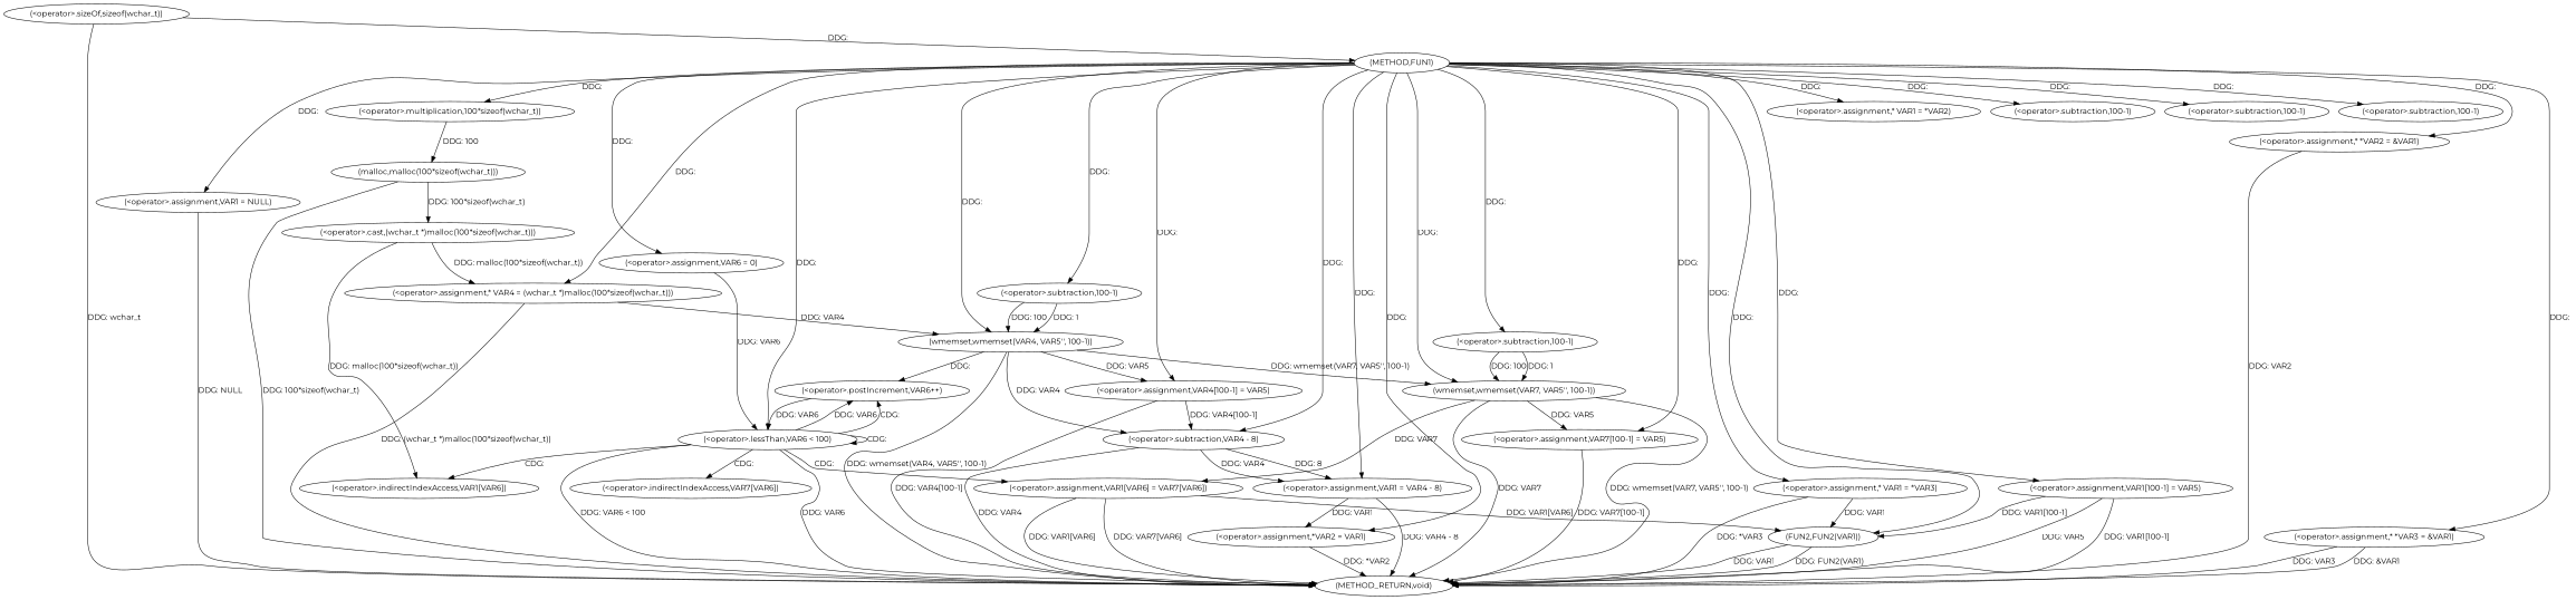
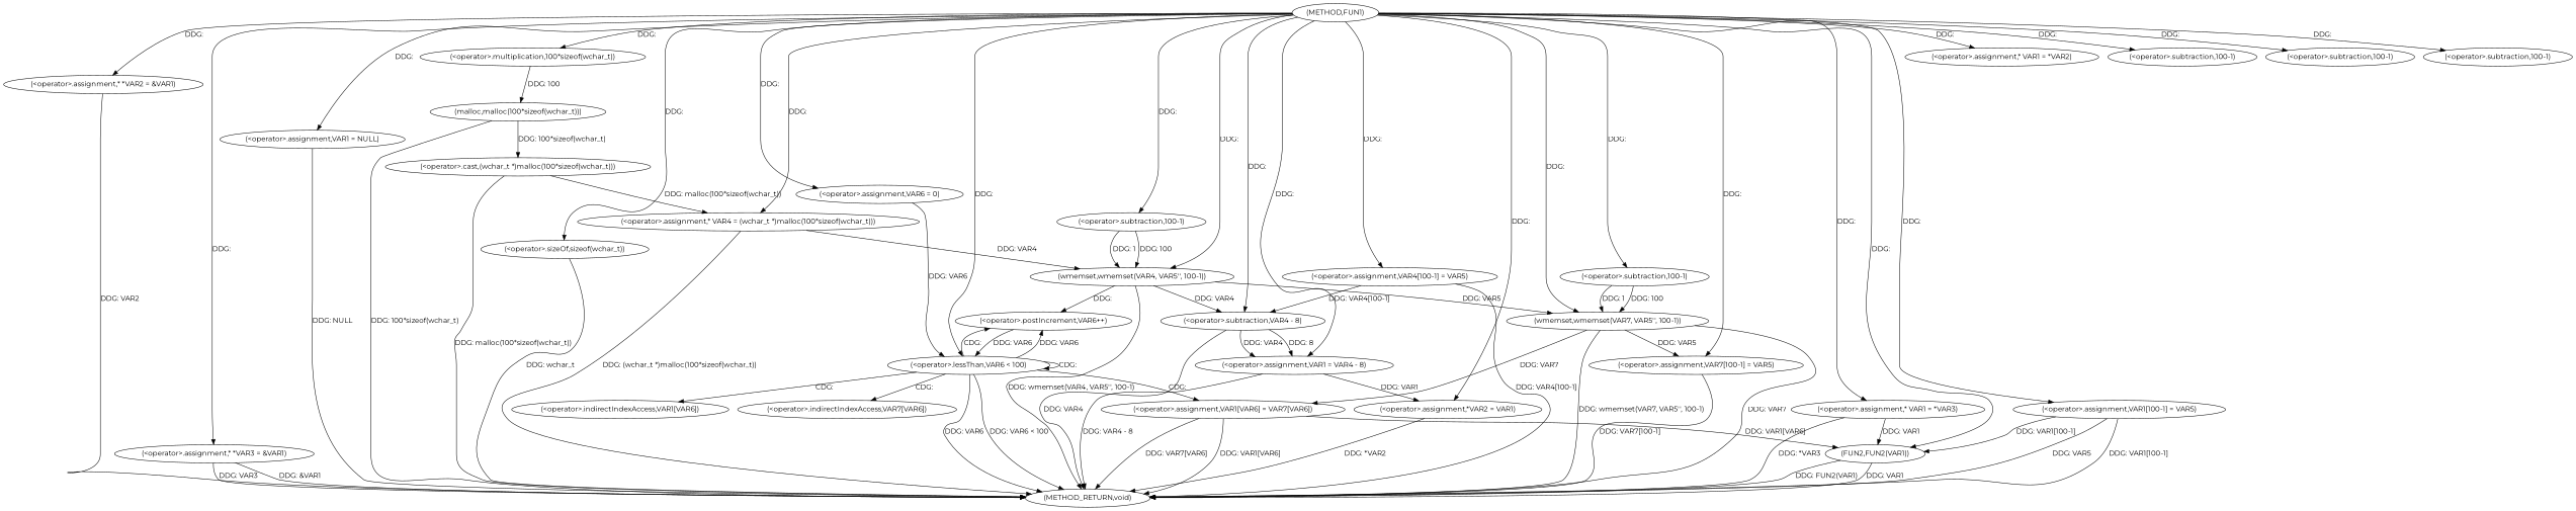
  digraph {
    fontname=Montserrat
    node [fontname=Montserrat]
    edge [fontname=Montserrat]
    n1 [label="(METHOD,FUN1)"]
    n2 [label="(<operator>.assignment,* *VAR2 = &VAR1)"]
    n3 [label="(<operator>.assignment,* *VAR3 = &VAR1)"]
    n4 [label="(<operator>.assignment,VAR1 = NULL)"]
    n5 [label="(<operator>.assignment,* VAR1 = *VAR2)"]
    n6 [label="(<operator>.assignment,* VAR4 = (wchar_t *)malloc(100*sizeof(wchar_t)))"]
    n7 [label="(<operator>.multiplication,100*sizeof(wchar_t))"]
    n8 [label="(<operator>.sizeOf,sizeof(wchar_t))"]
    n9 [label="(wmemset,wmemset(VAR4, VAR5'', 100-1))"]
    n10 [label="(<operator>.subtraction,100-1)"]
    n11 [label="(<operator>.assignment,VAR4[100-1] = VAR5)"]
    n12 [label="(<operator>.subtraction,100-1)"]
    n13 [label="(<operator>.assignment,VAR1 = VAR4 - 8)"]
    n14 [label="(<operator>.subtraction,VAR4 - 8)"]
    n15 [label="(<operator>.assignment,*VAR2 = VAR1)"]
    n16 [label="(<operator>.assignment,* VAR1 = *VAR3)"]
    n17 [label="(wmemset,wmemset(VAR7, VAR5'', 100-1))"]
    n18 [label="(<operator>.subtraction,100-1)"]
    n19 [label="(<operator>.assignment,VAR7[100-1] = VAR5)"]
    n20 [label="(<operator>.subtraction,100-1)"]
    n21 [label="(<operator>.assignment,VAR6 = 0)"]
    n22 [label="(<operator>.lessThan,VAR6 < 100)"]
    n23 [label="(<operator>.assignment,VAR1[100-1] = VAR5)"]
    n24 [label="(<operator>.subtraction,100-1)"]
    n25 [label="(FUN2,FUN2(VAR1))"]
    n26 [label="(METHOD_RETURN,void)"]
    n27 [label="(malloc,malloc(100*sizeof(wchar_t)))"]
    n28 [label="(<operator>.postIncrement,VAR6++)"]
    n29 [label="(<operator>.assignment,VAR1[VAR6] = VAR7[VAR6])"]
    n30 [label="(<operator>.indirectIndexAccess,VAR1[VAR6])"]
    n31 [label="(<operator>.indirectIndexAccess,VAR7[VAR6])"]
    n32 [label="(<operator>.cast,(wchar_t *)malloc(100*sizeof(wchar_t)))"]
    n1 -> n2 [label="DDG: "]
    n1 -> n3 [label="DDG: "]
    n1 -> n4 [label="DDG: "]
    n1 -> n5 [label="DDG: "]
    n1 -> n6 [label="DDG: "]
    n1 -> n7 [label="DDG: "]
-   n8 -> n1 [label="DDG: "]
+   n1 -> n8 [label="DDG: "]
    n1 -> n9 [label="DDG: "]
    n1 -> n10 [label="DDG: "]
    n1 -> n11 [label="DDG: "]
    n1 -> n12 [label="DDG: "]
    n1 -> n13 [label="DDG: "]
    n1 -> n14 [label="DDG: "]
    n1 -> n15 [label="DDG: "]
    n1 -> n16 [label="DDG: "]
    n1 -> n17 [label="DDG: "]
    n1 -> n18 [label="DDG: "]
    n1 -> n19 [label="DDG: "]
    n1 -> n20 [label="DDG: "]
    n1 -> n21 [label="DDG: "]
    n1 -> n22 [label="DDG: "]
    n1 -> n23 [label="DDG: "]
    n1 -> n24 [label="DDG: "]
    n1 -> n25 [label="DDG: "]
    n2 -> n26 [label="DDG: VAR2"]
    n3 -> n26 [label="DDG: &VAR1"]
    n3 -> n26 [label="DDG: VAR3"]
    n4 -> n26 [label="DDG: NULL"]
    n6 -> n9 [label="DDG: VAR4"]
    n6 -> n26 [label="DDG: (wchar_t *)malloc(100*sizeof(wchar_t))"]
    n7 -> n27 [label="DDG: 100"]
    n8 -> n26 [label="DDG: wchar_t"]
-   n9 -> n11 [label="DDG: VAR5"]
    n9 -> n14 [label="DDG: VAR4"]
-   n9 -> n17 [label="DDG: wmemset(VAR7, VAR5'', 100-1)"]
+   n9 -> n17 [label="DDG: VAR5"]
    n9 -> n26 [label="DDG: wmemset(VAR4, VAR5'', 100-1)"]
    n9 -> n28 [label="DDG: "]
    n10 -> n9 [label="DDG: 100"]
    n10 -> n9 [label="DDG: 1"]
    n11 -> n14 [label="DDG: VAR4[100-1]"]
    n11 -> n26 [label="DDG: VAR4[100-1]"]
    n13 -> n15 [label="DDG: VAR1"]
    n13 -> n26 [label="DDG: VAR4 - 8"]
    n14 -> n13 [label="DDG: VAR4"]
    n14 -> n13 [label="DDG: 8"]
    n14 -> n26 [label="DDG: VAR4"]
    n15 -> n26 [label="DDG: *VAR2"]
    n16 -> n25 [label="DDG: VAR1"]
    n16 -> n26 [label="DDG: *VAR3"]
    n17 -> n19 [label="DDG: VAR5"]
    n17 -> n26 [label="DDG: wmemset(VAR7, VAR5'', 100-1)"]
    n17 -> n26 [label="DDG: VAR7"]
    n17 -> n29 [label="DDG: VAR7"]
    n18 -> n17 [label="DDG: 100"]
    n18 -> n17 [label="DDG: 1"]
    n19 -> n26 [label="DDG: VAR7[100-1]"]
    n21 -> n22 [label="DDG: VAR6"]
    n22 -> n22 [label="CDG: "]
    n22 -> n26 [label="DDG: VAR6 < 100"]
    n22 -> n26 [label="DDG: VAR6"]
    n22 -> n28 [label="DDG: VAR6"]
    n22 -> n28 [label="CDG: "]
    n22 -> n29 [label="CDG: "]
    n22 -> n30 [label="CDG: "]
    n22 -> n31 [label="CDG: "]
    n23 -> n25 [label="DDG: VAR1[100-1]"]
    n23 -> n26 [label="DDG: VAR5"]
    n23 -> n26 [label="DDG: VAR1[100-1]"]
    n25 -> n26 [label="DDG: FUN2(VAR1)"]
    n25 -> n26 [label="DDG: VAR1"]
    n27 -> n26 [label="DDG: 100*sizeof(wchar_t)"]
    n27 -> n32 [label="DDG: 100*sizeof(wchar_t)"]
    n28 -> n22 [label="DDG: VAR6"]
    n29 -> n25 [label="DDG: VAR1[VAR6]"]
    n29 -> n26 [label="DDG: VAR1[VAR6]"]
    n29 -> n26 [label="DDG: VAR7[VAR6]"]
    n32 -> n6 [label="DDG: malloc(100*sizeof(wchar_t))"]
-   n32 -> n30 [label="DDG: malloc(100*sizeof(wchar_t))"]
+   n32 -> n26 [label="DDG: malloc(100*sizeof(wchar_t))"]
  }
